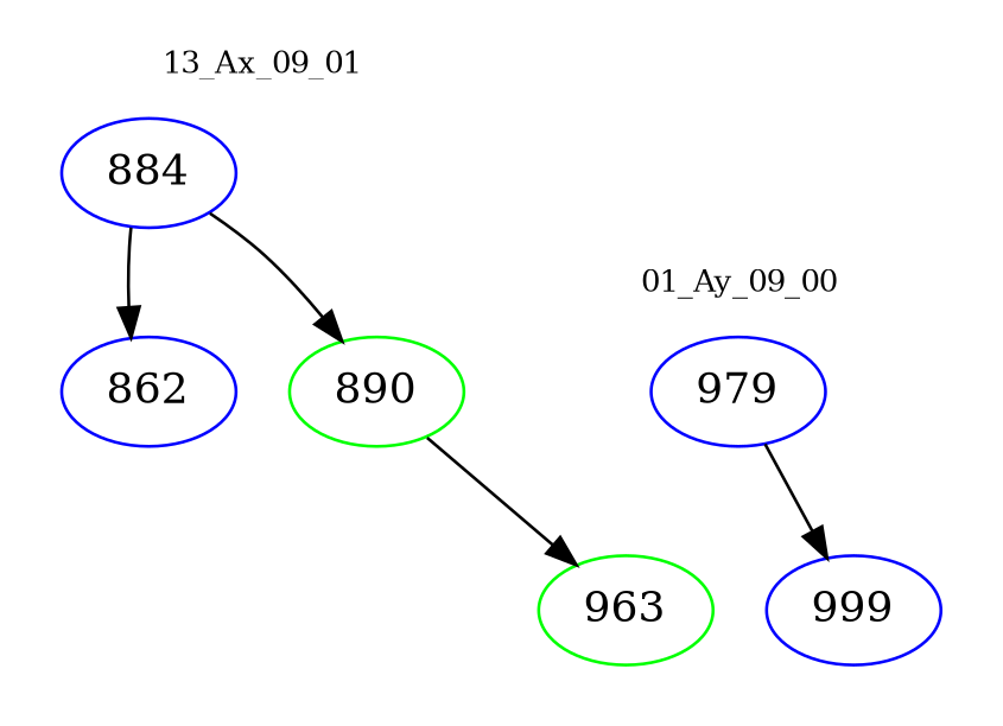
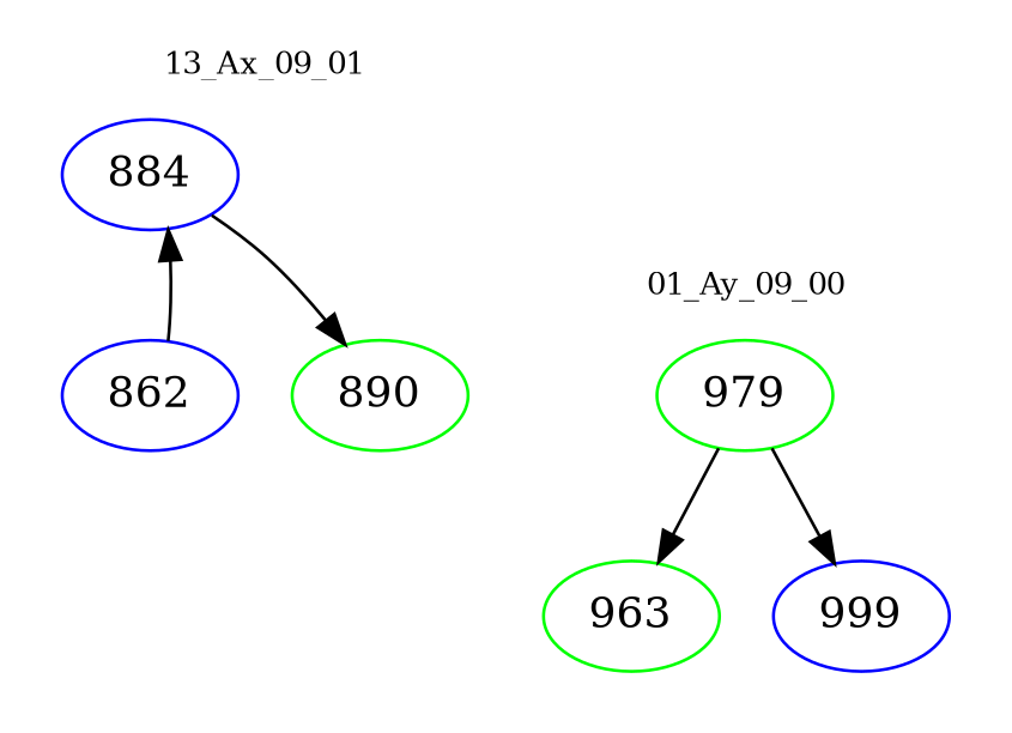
  digraph {
    node [color=blue]
    edge [color=black]
    n1 [label=884]
    n2 [label=862]
    n3 [color=green label=890]
-   n4 [label=979]
+   n4 [color=green label=979]
    n5 [color=green label=963]
    n6 [label=999]
    subgraph cluster_1 {
      color=white
      fontsize=10
      label="13_Ax_09_01"
      n1
      n2
      n3
    }
    subgraph cluster_2 {
      color=white
      fontsize=10
      label="01_Ay_09_00"
      n4
      n5
      n6
    }
-   n1 -> n2
+   n2 -> n1
    n1 -> n3
-   n3 -> n5
+   n4 -> n5
    n4 -> n6
  }
